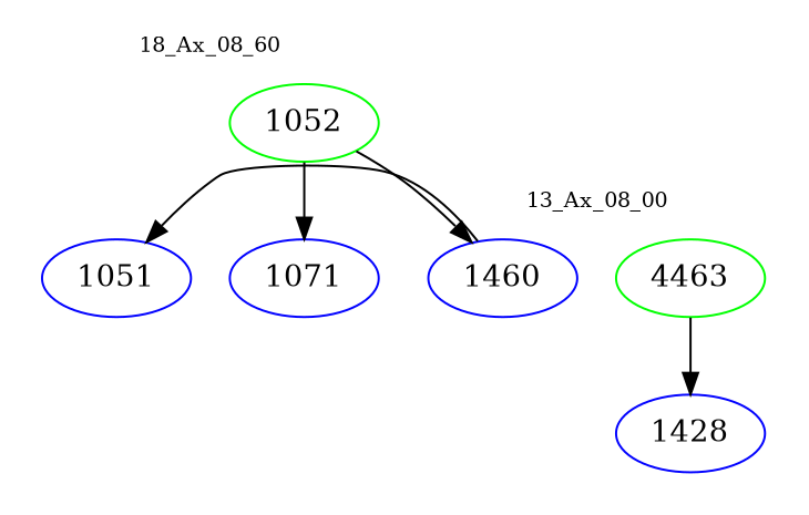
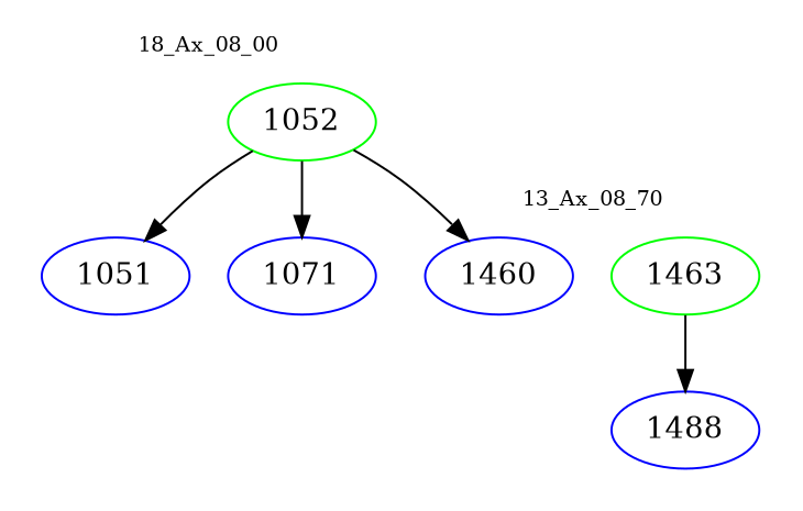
  digraph {
    node [color=blue]
    edge [color=black]
-   n1 [color=green label=4463]
+   n1 [color=green label=1463]
    n2 [label=1460]
-   n3 [label=1428]
+   n3 [label=1488]
    n4 [color=green label=1052]
    n5 [label=1051]
    n6 [label=1071]
    subgraph cluster_1 {
      color=white
      fontsize=10
-     label="13_Ax_08_00"
+     label="13_Ax_08_70"
      n1
      n2
      n3
    }
    subgraph cluster_2 {
      color=white
      fontsize=10
-     label="18_Ax_08_60"
+     label="18_Ax_08_00"
      n4
      n5
      n6
    }
    n1 -> n3
    n4 -> n2
-   n2 -> n5
+   n4 -> n5
    n4 -> n6
  }
